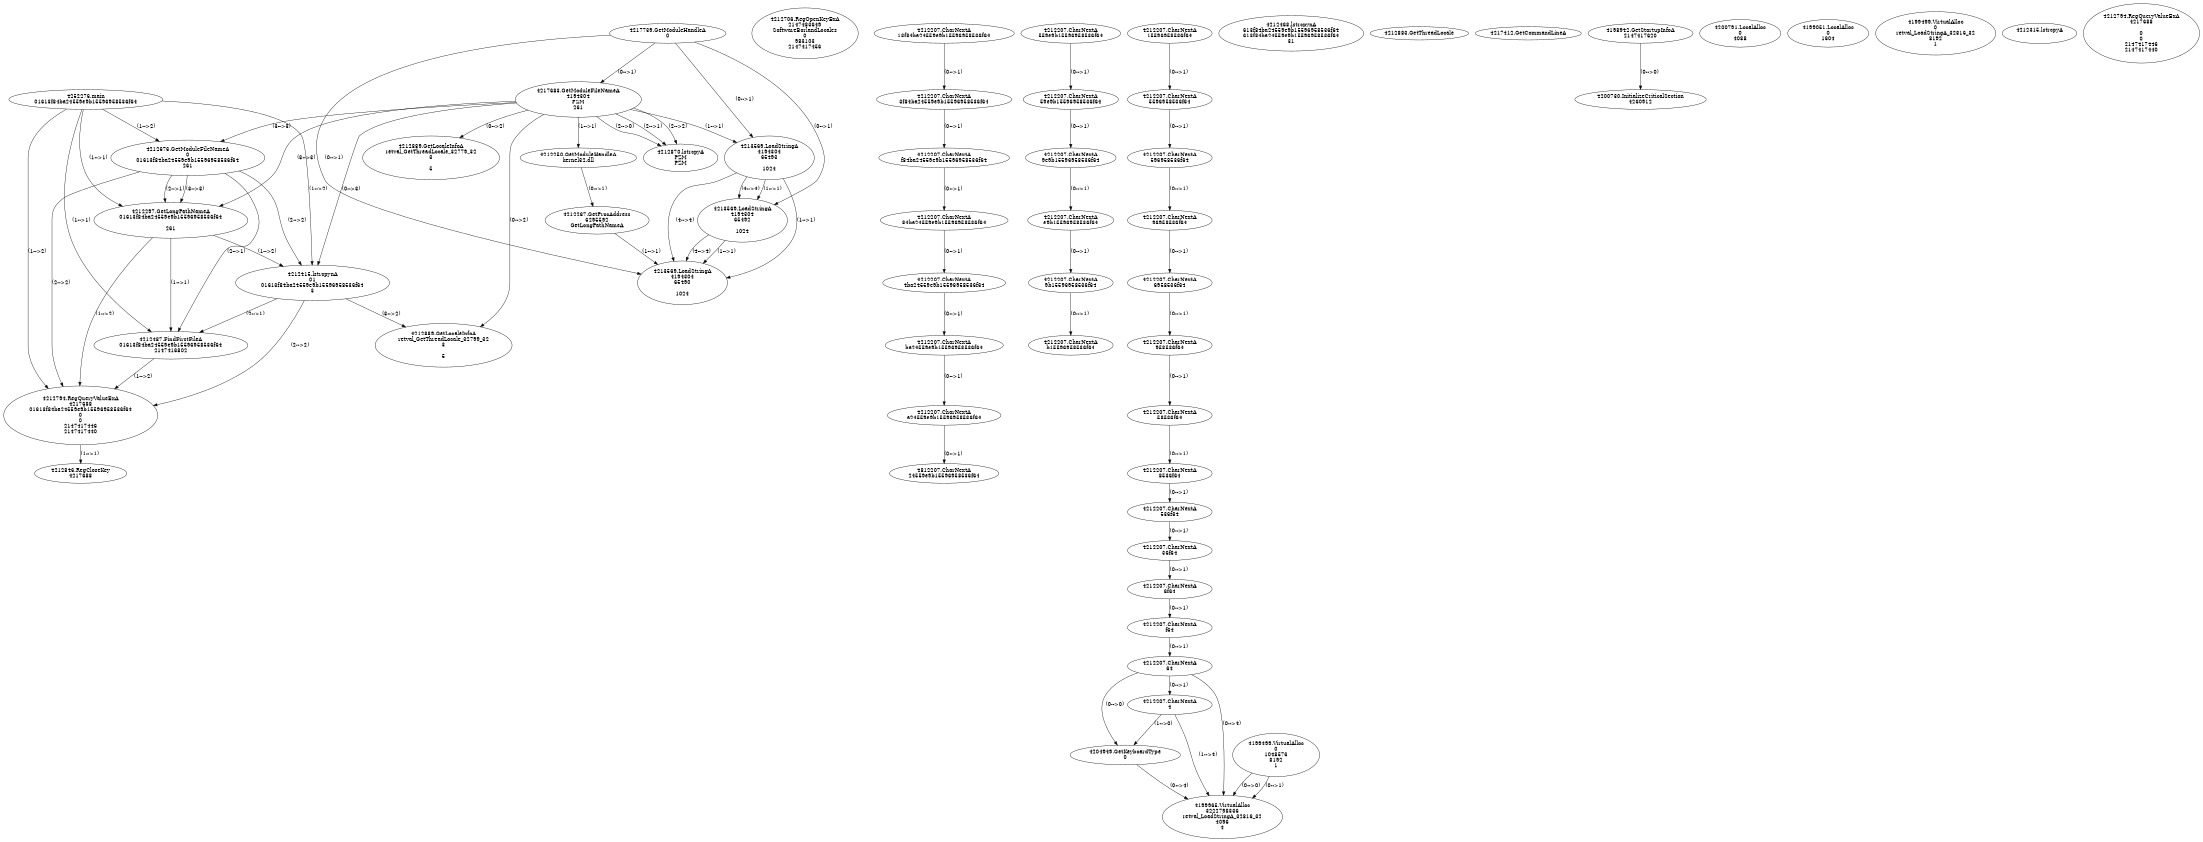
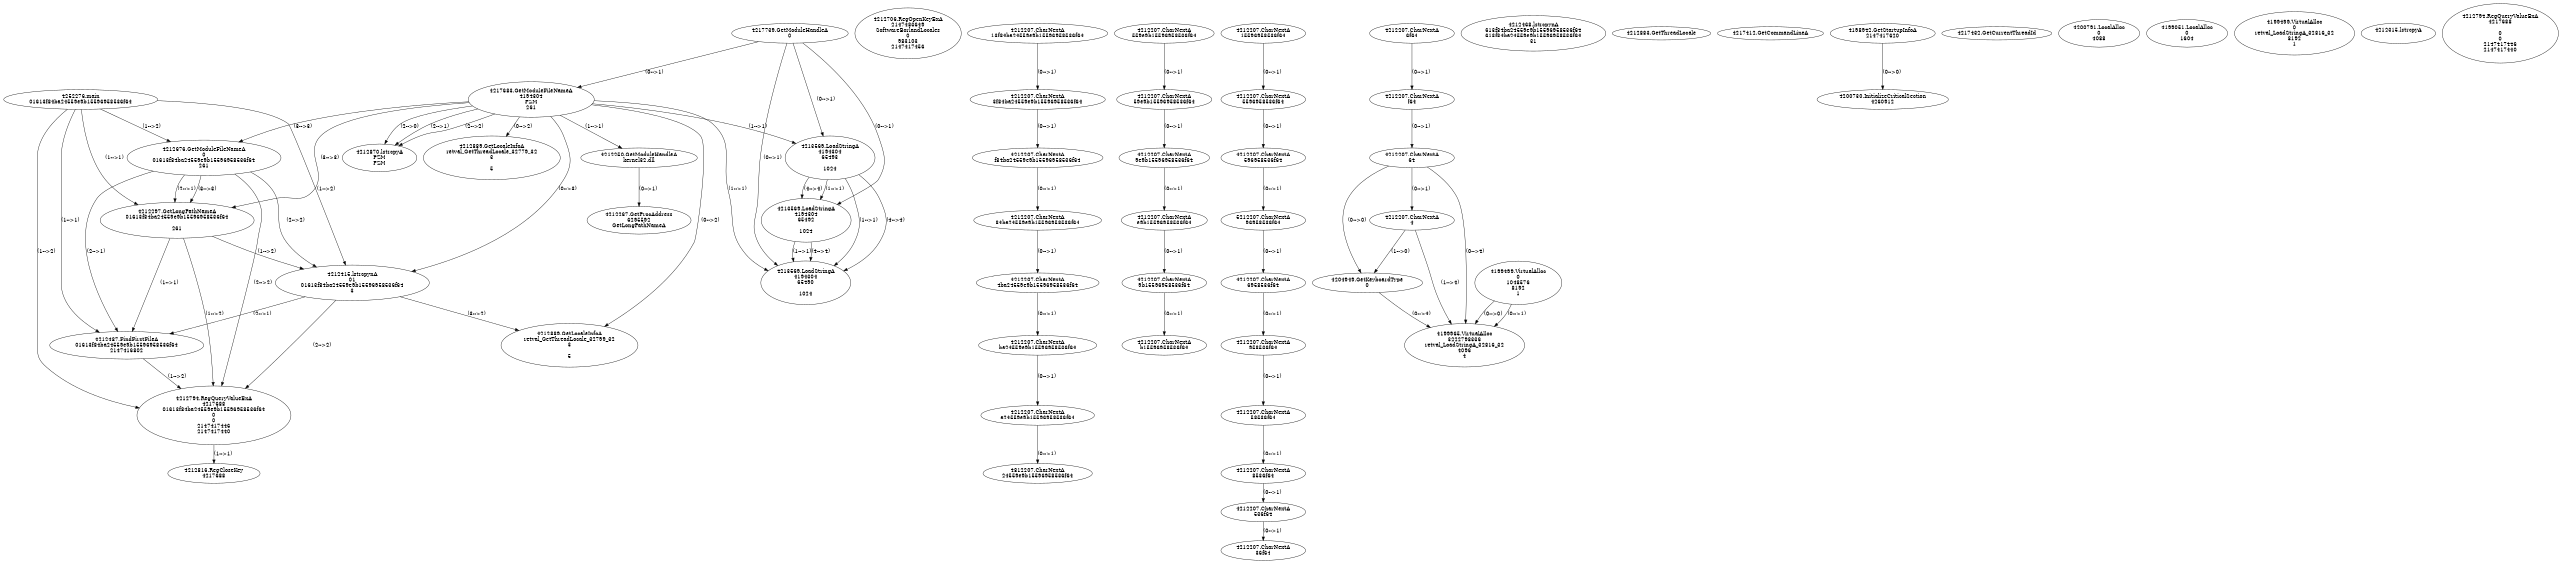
  digraph {
    n1 [label="4252276.main\n01613f84ba24559e9b15596958536f64"]
    n2 [label="4212676.GetModuleFileNameA\n0\n01613f84ba24559e9b15596958536f64\n261"]
    n3 [label="4212297.GetLongPathNameA\n01613f84ba24559e9b15596958536f64\n\n261"]
    n4 [label="4212415.lstrcpynA\n01\n01613f84ba24559e9b15596958536f64\n3"]
    n5 [label="4212487.FindFirstFileA\n01613f84ba24559e9b15596958536f64\n2147416802"]
    n6 [label="4212794.RegQueryValueExA\n4217688\n01613f84ba24559e9b15596958536f64\n0\n0\n2147417446\n2147417440"]
    n7 [label="4212889.GetLocaleInfoA\nretval_GetThreadLocale_32799_32\n3\n\n5"]
-   n8 [label="4212846.RegCloseKey\n4217688"]
+   n8 [label="4212816.RegCloseKey\n4217688"]
    n9 [label="4217739.GetModuleHandleA\n0"]
    n10 [label="4217683.GetModuleFileNameA\n4194304\nPZM\n261"]
    n11 [label="4213569.LoadStringA\n4194304\n65493\n\n1024"]
    n12 [label="4213569.LoadStringA\n4194304\n65492\n\n1024"]
    n13 [label="4213569.LoadStringA\n4194304\n65490\n\n1024"]
    n14 [label="4212870.lstrcpyA\nPZM\nPZM"]
    n15 [label="4212889.GetLocaleInfoA\nretval_GetThreadLocale_32779_32\n3\n\n5"]
    n16 [label="4212250.GetModuleHandleA\nkernel32.dll"]
    n17 [label="4212706.RegOpenKeyExA\n2147483649\nSoftware\Borland\Locales\n0\n983103\n2147417456"]
    n18 [label="4212267.GetProcAddress\n6295592\nGetLongPathNameA"]
    n19 [label="4212207.CharNextA\n13f84ba24559e9b15596958536f64"]
    n20 [label="4212207.CharNextA\n3f84ba24559e9b15596958536f64"]
    n21 [label="4212207.CharNextA\nf84ba24559e9b15596958536f64"]
    n22 [label="4212207.CharNextA\n84ba24559e9b15596958536f64"]
    n23 [label="4212207.CharNextA\n4ba24559e9b15596958536f64"]
    n24 [label="4212207.CharNextA\nba24559e9b15596958536f64"]
    n25 [label="4212207.CharNextA\na24559e9b15596958536f64"]
    n26 [label="4812207.CharNextA\n24559e9b15596958536f64"]
    n27 [label="4212207.CharNextA\n559e9b15596958536f64"]
    n28 [label="4212207.CharNextA\n59e9b15596958536f64"]
    n29 [label="4212207.CharNextA\n9e9b15596958536f64"]
    n30 [label="4212207.CharNextA\ne9b15596958536f64"]
    n31 [label="4212207.CharNextA\n9b15596958536f64"]
    n32 [label="4212207.CharNextA\nb15596958536f64"]
    n33 [label="4212207.CharNextA\n15596958536f64"]
    n34 [label="4212207.CharNextA\n5596958536f64"]
    n35 [label="4212207.CharNextA\n596958536f64"]
-   n36 [label="4212207.CharNextA\n96958536f64"]
+   n36 [label="5212207.CharNextA\n96958536f64"]
    n37 [label="4212207.CharNextA\n6958536f64"]
    n38 [label="4212207.CharNextA\n958536f64"]
    n39 [label="4212207.CharNextA\n58536f64"]
    n40 [label="4212207.CharNextA\n8536f64"]
    n41 [label="4212207.CharNextA\n536f64"]
    n42 [label="4212207.CharNextA\n36f64"]
    n43 [label="4212207.CharNextA\n6f64"]
    n44 [label="4212207.CharNextA\nf64"]
    n45 [label="4212207.CharNextA\n64"]
    n46 [label="4212207.CharNextA\n4"]
    n47 [label="4204949.GetKeyboardType\n0"]
    n48 [label="4199965.VirtualAlloc\n3222798336\nretval_LoadStringA_32816_32\n4096\n4"]
    n49 [label="4212468.lstrcpynA\n613f84ba24559e9b15596958536f64\n613f84ba24559e9b15596958536f64\n31"]
    n50 [label="4212883.GetThreadLocale\n"]
    n51 [label="4217412.GetCommandLineA\n"]
    n52 [label="4198942.GetStartupInfoA\n2147417620"]
    n53 [label="4200730.InitializeCriticalSection\n4260912"]
+   n54 [label="4217432.GetCurrentThreadId\n"]
    n55 [label="4200791.LocalAlloc\n0\n4088"]
    n56 [label="4199499.VirtualAlloc\n0\n1048576\n8192\n1"]
    n57 [label="4199051.LocalAlloc\n0\n1604"]
    n58 [label="4199499.VirtualAlloc\n0\nretval_LoadStringA_32816_32\n8192\n1"]
    n59 [label="4212315.lstrcpyA\n\n"]
    n60 [label="4212794.RegQueryValueExA\n4217688\n\n0\n0\n2147417446\n2147417440"]
    n1 -> n2 [label="(1-->2)"]
    n1 -> n3 [label="(1-->1)"]
    n1 -> n4 [label="(1-->2)"]
    n1 -> n5 [label="(1-->1)"]
    n1 -> n6 [label="(1-->2)"]
    n2 -> n3 [label="(2-->1)"]
    n2 -> n3 [label="(3-->3)"]
    n2 -> n4 [label="(2-->2)"]
    n2 -> n5 [label="(2-->1)"]
    n2 -> n6 [label="(2-->2)"]
    n3 -> n4 [label="(1-->2)"]
    n3 -> n5 [label="(1-->1)"]
    n3 -> n6 [label="(1-->2)"]
    n4 -> n5 [label="(2-->1)"]
    n4 -> n6 [label="(2-->2)"]
    n4 -> n7 [label="(3-->2)"]
    n5 -> n6 [label="(1-->2)"]
    n6 -> n8 [label="(1-->1)"]
    n9 -> n10 [label="(0-->1)"]
    n9 -> n11 [label="(0-->1)"]
    n9 -> n12 [label="(0-->1)"]
    n9 -> n13 [label="(0-->1)"]
    n10 -> n2 [label="(3-->3)"]
    n10 -> n3 [label="(3-->3)"]
    n10 -> n4 [label="(0-->3)"]
    n10 -> n7 [label="(0-->2)"]
    n10 -> n11 [label="(1-->1)"]
-   n18 -> n13 [label="(1-->1)"]
+   n10 -> n13 [label="(1-->1)"]
    n10 -> n14 [label="(2-->1)"]
    n10 -> n14 [label="(2-->2)"]
    n10 -> n14 [label="(2-->0)"]
    n10 -> n15 [label="(0-->2)"]
    n10 -> n16 [label="(1-->1)"]
    n11 -> n12 [label="(1-->1)"]
    n11 -> n12 [label="(4-->4)"]
    n11 -> n13 [label="(1-->1)"]
    n11 -> n13 [label="(4-->4)"]
    n12 -> n13 [label="(1-->1)"]
    n12 -> n13 [label="(4-->4)"]
    n16 -> n18 [label="(0-->1)"]
    n19 -> n20 [label="(0-->1)"]
    n20 -> n21 [label="(0-->1)"]
    n21 -> n22 [label="(0-->1)"]
    n22 -> n23 [label="(0-->1)"]
    n23 -> n24 [label="(0-->1)"]
    n24 -> n25 [label="(0-->1)"]
    n25 -> n26 [label="(0-->1)"]
    n27 -> n28 [label="(0-->1)"]
    n28 -> n29 [label="(0-->1)"]
    n29 -> n30 [label="(0-->1)"]
    n30 -> n31 [label="(0-->1)"]
    n31 -> n32 [label="(0-->1)"]
    n33 -> n34 [label="(0-->1)"]
    n34 -> n35 [label="(0-->1)"]
    n35 -> n36 [label="(0-->1)"]
    n36 -> n37 [label="(0-->1)"]
    n37 -> n38 [label="(0-->1)"]
    n38 -> n39 [label="(0-->1)"]
    n39 -> n40 [label="(0-->1)"]
    n40 -> n41 [label="(0-->1)"]
    n41 -> n42 [label="(0-->1)"]
-   n42 -> n43 [label="(0-->1)"]
    n43 -> n44 [label="(0-->1)"]
    n44 -> n45 [label="(0-->1)"]
    n45 -> n46 [label="(0-->1)"]
    n45 -> n47 [label="(0-->0)"]
    n45 -> n48 [label="(0-->4)"]
    n46 -> n47 [label="(1-->0)"]
    n46 -> n48 [label="(1-->4)"]
    n47 -> n48 [label="(0-->4)"]
    n52 -> n53 [label="(0-->0)"]
    n56 -> n48 [label="(0-->1)"]
    n56 -> n48 [label="(0-->0)"]
  }
